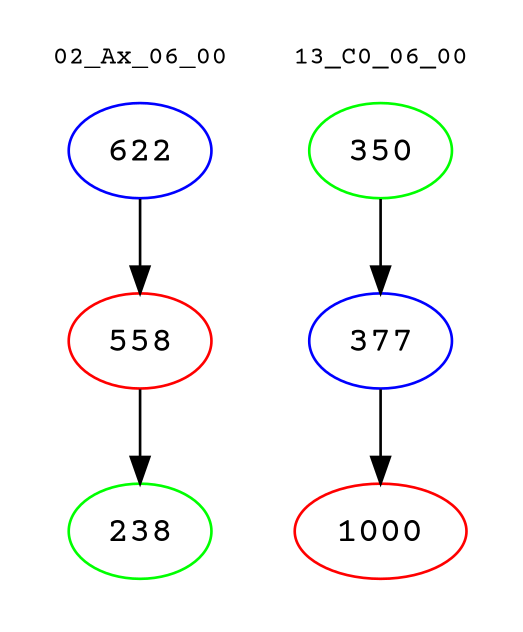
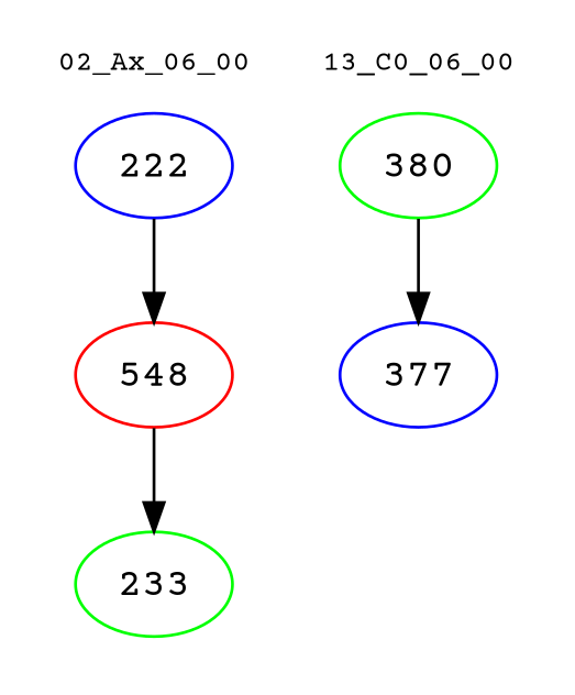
  digraph {
    fontname="Courier Prime"
    node [color=blue fontname="Courier Prime"]
    edge [color=black fontname="Courier Prime"]
-   n1 [label=622]
-   n2 [color=green label=238]
-   n3 [color=red label=558]
+   n1 [label=222]
+   n2 [color=green label=233]
+   n3 [color=red label=548]
    n4 [label=377]
-   n5 [color=green label=350]
-   n6 [color=red label=1000]
+   n5 [color=green label=380]
    subgraph cluster_1 {
      color=white
      fontsize=10
      label="02_Ax_06_00"
      n1
      n2
      n3
    }
    subgraph cluster_2 {
      color=white
      fontsize=10
      label="13_C0_06_00"
      n4
      n5
-     n6
    }
    n1 -> n3
    n3 -> n2
-   n4 -> n6
    n5 -> n4
  }
